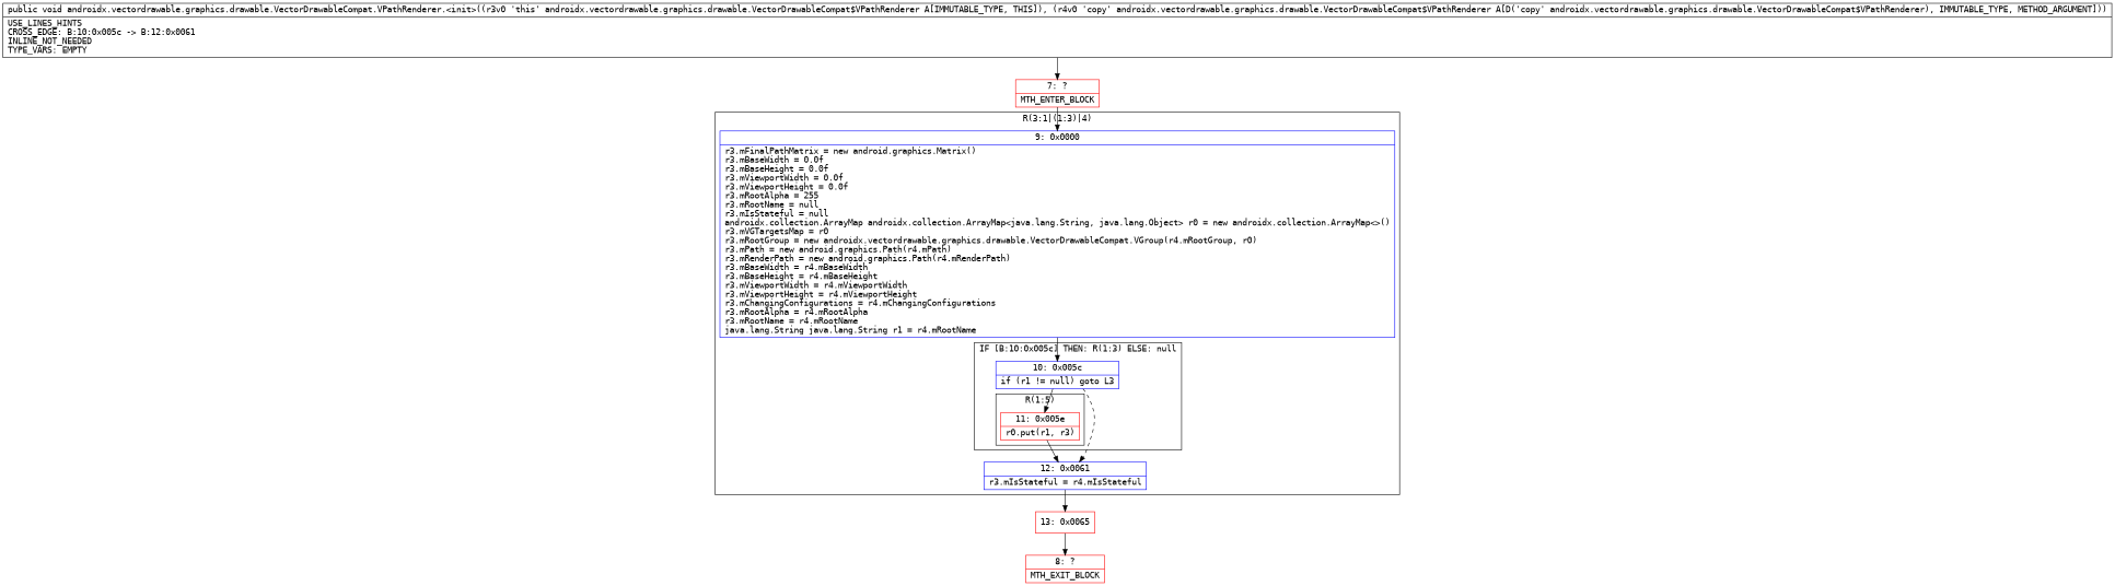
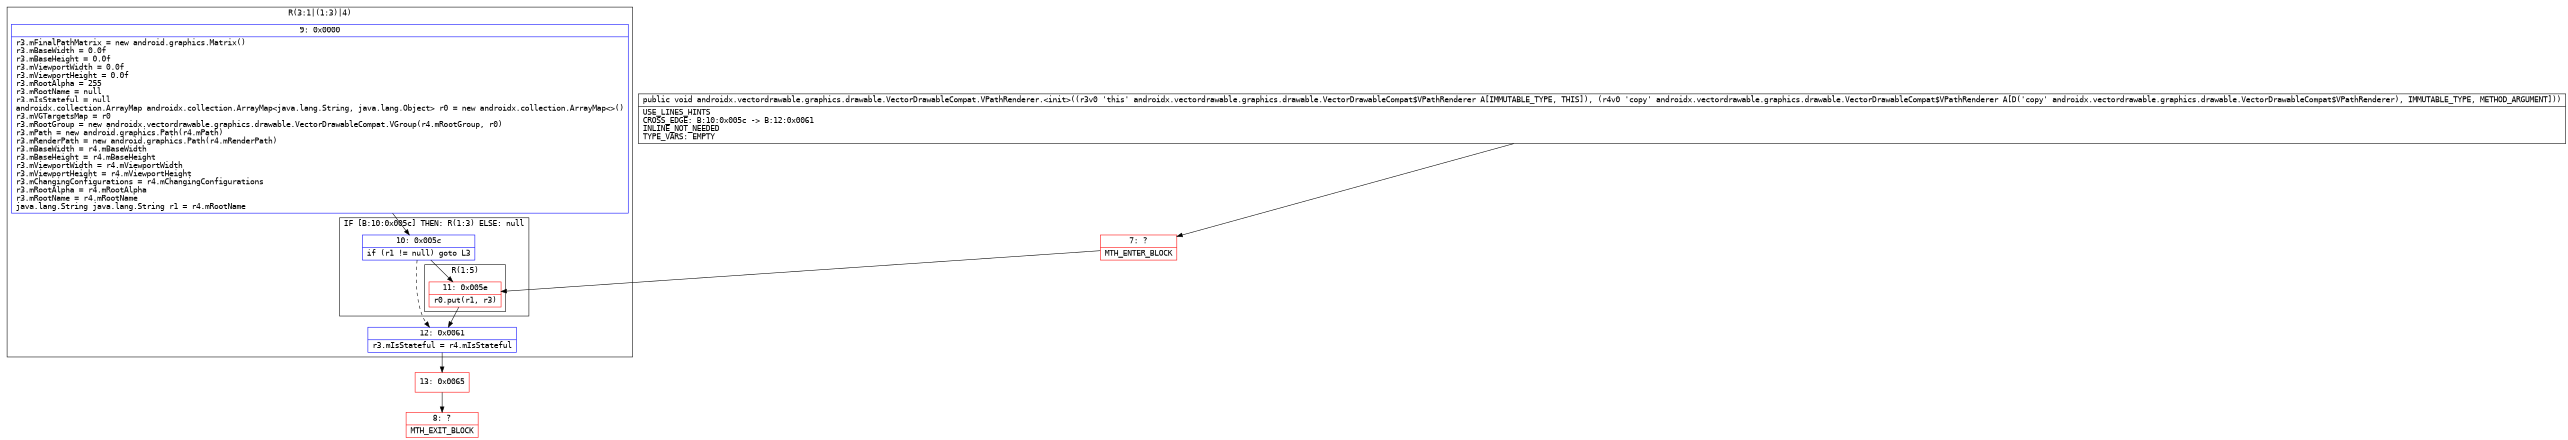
  digraph {
    fontname="DejaVu Sans Mono"
    node [color=red fontname="DejaVu Sans Mono" shape=record]
    edge [fontname="DejaVu Sans Mono"]
    n1 [label="{11\:\ 0x005e|r0.put(r1, r3)\l}"]
    n2 [color=blue label="{10\:\ 0x005c|if (r1 != null) goto L3\l}"]
    n3 [color=blue label="{9\:\ 0x0000|r3.mFinalPathMatrix = new android.graphics.Matrix()\lr3.mBaseWidth = 0.0f\lr3.mBaseHeight = 0.0f\lr3.mViewportWidth = 0.0f\lr3.mViewportHeight = 0.0f\lr3.mRootAlpha = 255\lr3.mRootName = null\lr3.mIsStateful = null\landroidx.collection.ArrayMap androidx.collection.ArrayMap\<java.lang.String, java.lang.Object\> r0 = new androidx.collection.ArrayMap\<\>()\lr3.mVGTargetsMap = r0\lr3.mRootGroup = new androidx.vectordrawable.graphics.drawable.VectorDrawableCompat.VGroup(r4.mRootGroup, r0)\lr3.mPath = new android.graphics.Path(r4.mPath)\lr3.mRenderPath = new android.graphics.Path(r4.mRenderPath)\lr3.mBaseWidth = r4.mBaseWidth\lr3.mBaseHeight = r4.mBaseHeight\lr3.mViewportWidth = r4.mViewportWidth\lr3.mViewportHeight = r4.mViewportHeight\lr3.mChangingConfigurations = r4.mChangingConfigurations\lr3.mRootAlpha = r4.mRootAlpha\lr3.mRootName = r4.mRootName\ljava.lang.String java.lang.String r1 = r4.mRootName\l}"]
    n4 [color=blue label="{12\:\ 0x0061|r3.mIsStateful = r4.mIsStateful\l}"]
    n5 [label="{13\:\ 0x0065}"]
    n6 [label="{8\:\ ?|MTH_EXIT_BLOCK\l}"]
    n7 [label="{7\:\ ?|MTH_ENTER_BLOCK\l}"]
    n8 [label="{public void androidx.vectordrawable.graphics.drawable.VectorDrawableCompat.VPathRenderer.\<init\>((r3v0 'this' androidx.vectordrawable.graphics.drawable.VectorDrawableCompat$VPathRenderer A[IMMUTABLE_TYPE, THIS]), (r4v0 'copy' androidx.vectordrawable.graphics.drawable.VectorDrawableCompat$VPathRenderer A[D('copy' androidx.vectordrawable.graphics.drawable.VectorDrawableCompat$VPathRenderer), IMMUTABLE_TYPE, METHOD_ARGUMENT]))  | USE_LINES_HINTS\lCROSS_EDGE: B:10:0x005c \-\> B:12:0x0061\lINLINE_NOT_NEEDED\lTYPE_VARS: EMPTY\l}" color=""]
    subgraph cluster_1 {
      label="R(3:1|(1:3)|4)"
      n3
      n4
      subgraph cluster_2 {
        label="IF [B:10:0x005c] THEN: R(1:3) ELSE: null"
        n2
        subgraph cluster_3 {
          label="R(1:5)"
          n1
        }
      }
    }
    n1 -> n4
    n2 -> n1
    n2 -> n4 [style=dashed]
    n3 -> n2
    n4 -> n5
    n5 -> n6
-   n7 -> n3
+   n7 -> n1
    n8 -> n7
  }
